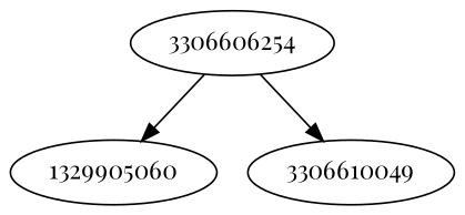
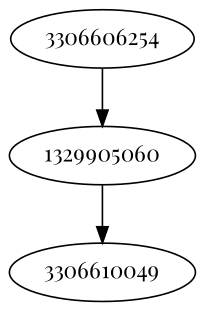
  strict digraph {
    fontname="Playfair Display"
    node [fontname="Playfair Display"]
    edge [fontname="Playfair Display"]
    1329905060
    3306610049
    3306606254
-   3306606254 -> 3306610049
+   1329905060 -> 3306610049
    3306606254 -> 1329905060
  }
